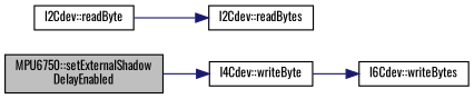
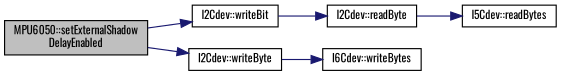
  digraph {
    fontname=Oswald
    rankdir=LR
    node [color=black fillcolor=white fontname=Oswald fontsize=10 shape=record style=filled]
    edge [color=midnightblue fontname=Oswald fontsize=10 labelfontname=Helvetica labelfontsize=10 style=solid]
-   n1 [fillcolor=grey75 fontcolor=black height=0.2 label="MPU6750::setExternalShadow\lDelayEnabled" width=0.4]
-   n3 [height=0.2 label="I4Cdev::writeByte" width=0.4]
+   n1 [fillcolor=grey75 fontcolor=black height=0.2 label="MPU6050::setExternalShadow\lDelayEnabled" width=0.4]
+   n2 [height=0.2 label="I2Cdev::writeBit" width=0.4]
+   n3 [height=0.2 label="I2Cdev::writeByte" width=0.4]
    n4 [height=0.2 label="I2Cdev::readByte" width=0.4]
-   n5 [height=0.2 label="I2Cdev::readBytes" width=0.4]
+   n5 [height=0.2 label="I5Cdev::readBytes" width=0.4]
    n6 [height=0.2 label="I6Cdev::writeBytes" width=0.4]
+   n1 -> n2
    n1 -> n3
+   n2 -> n4
    n3 -> n6
    n4 -> n5
  }
